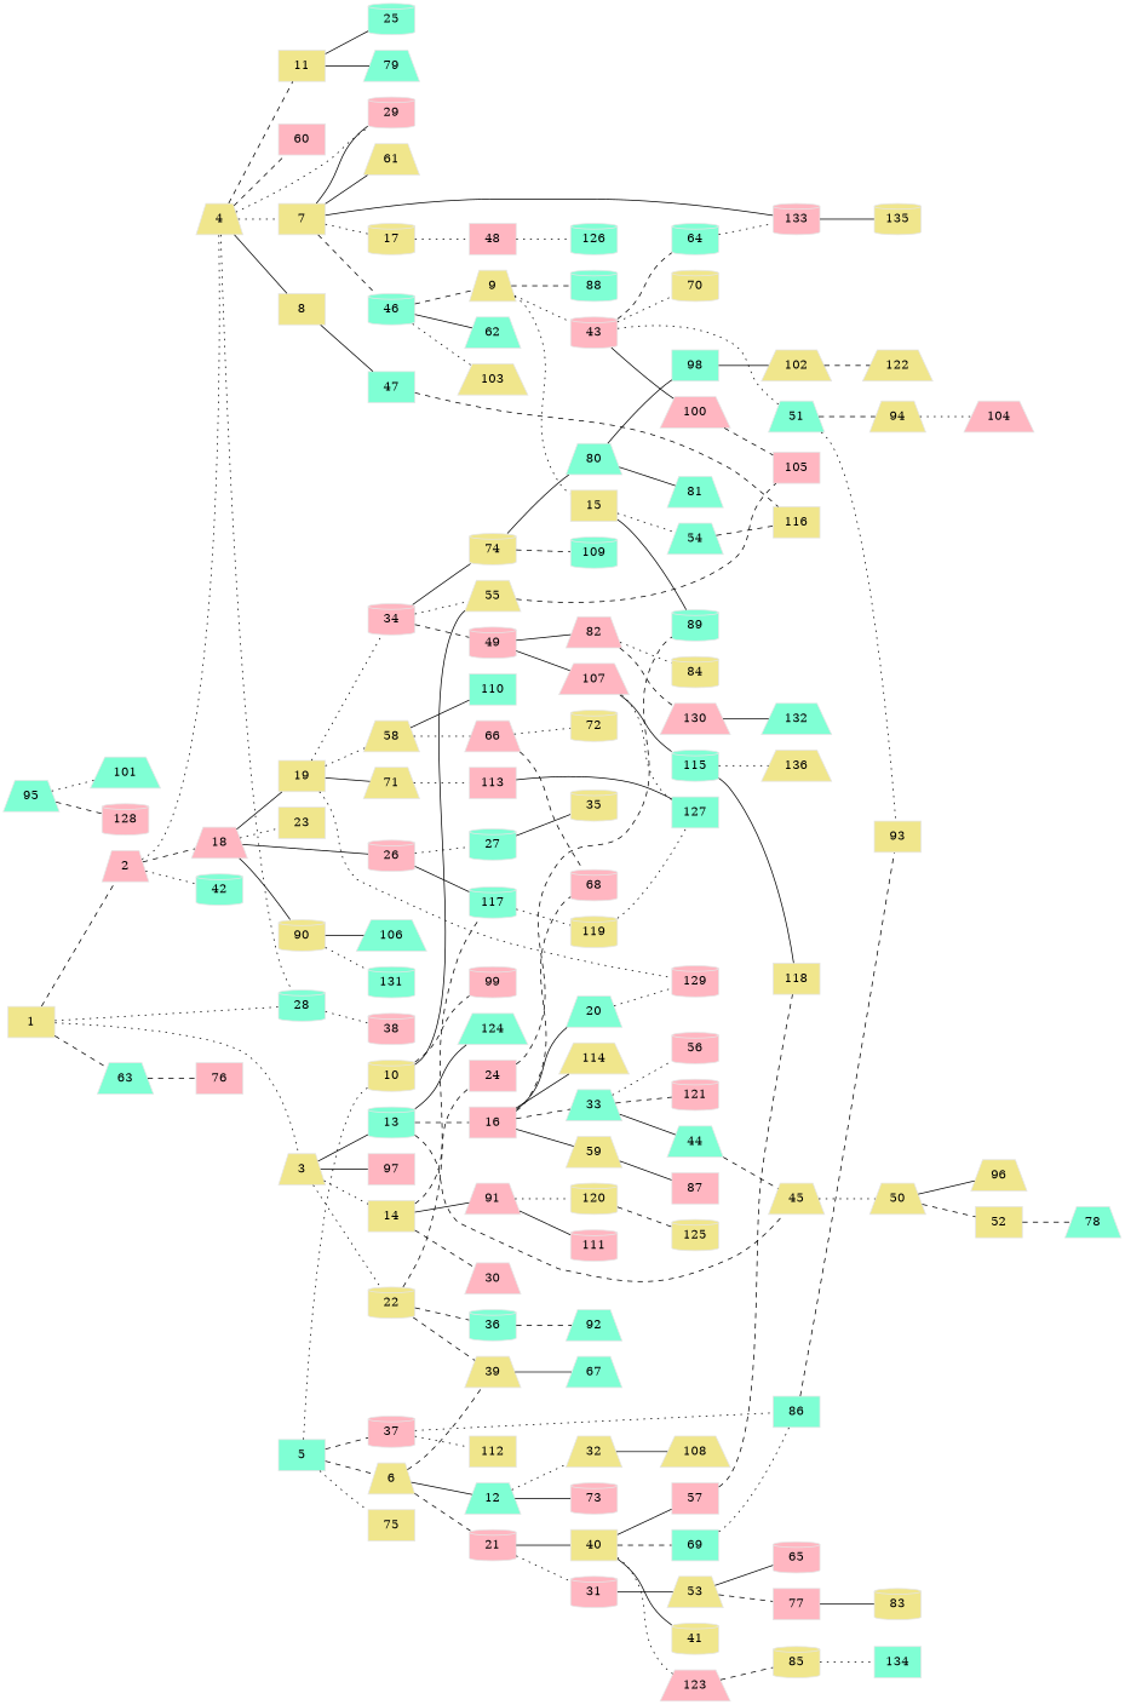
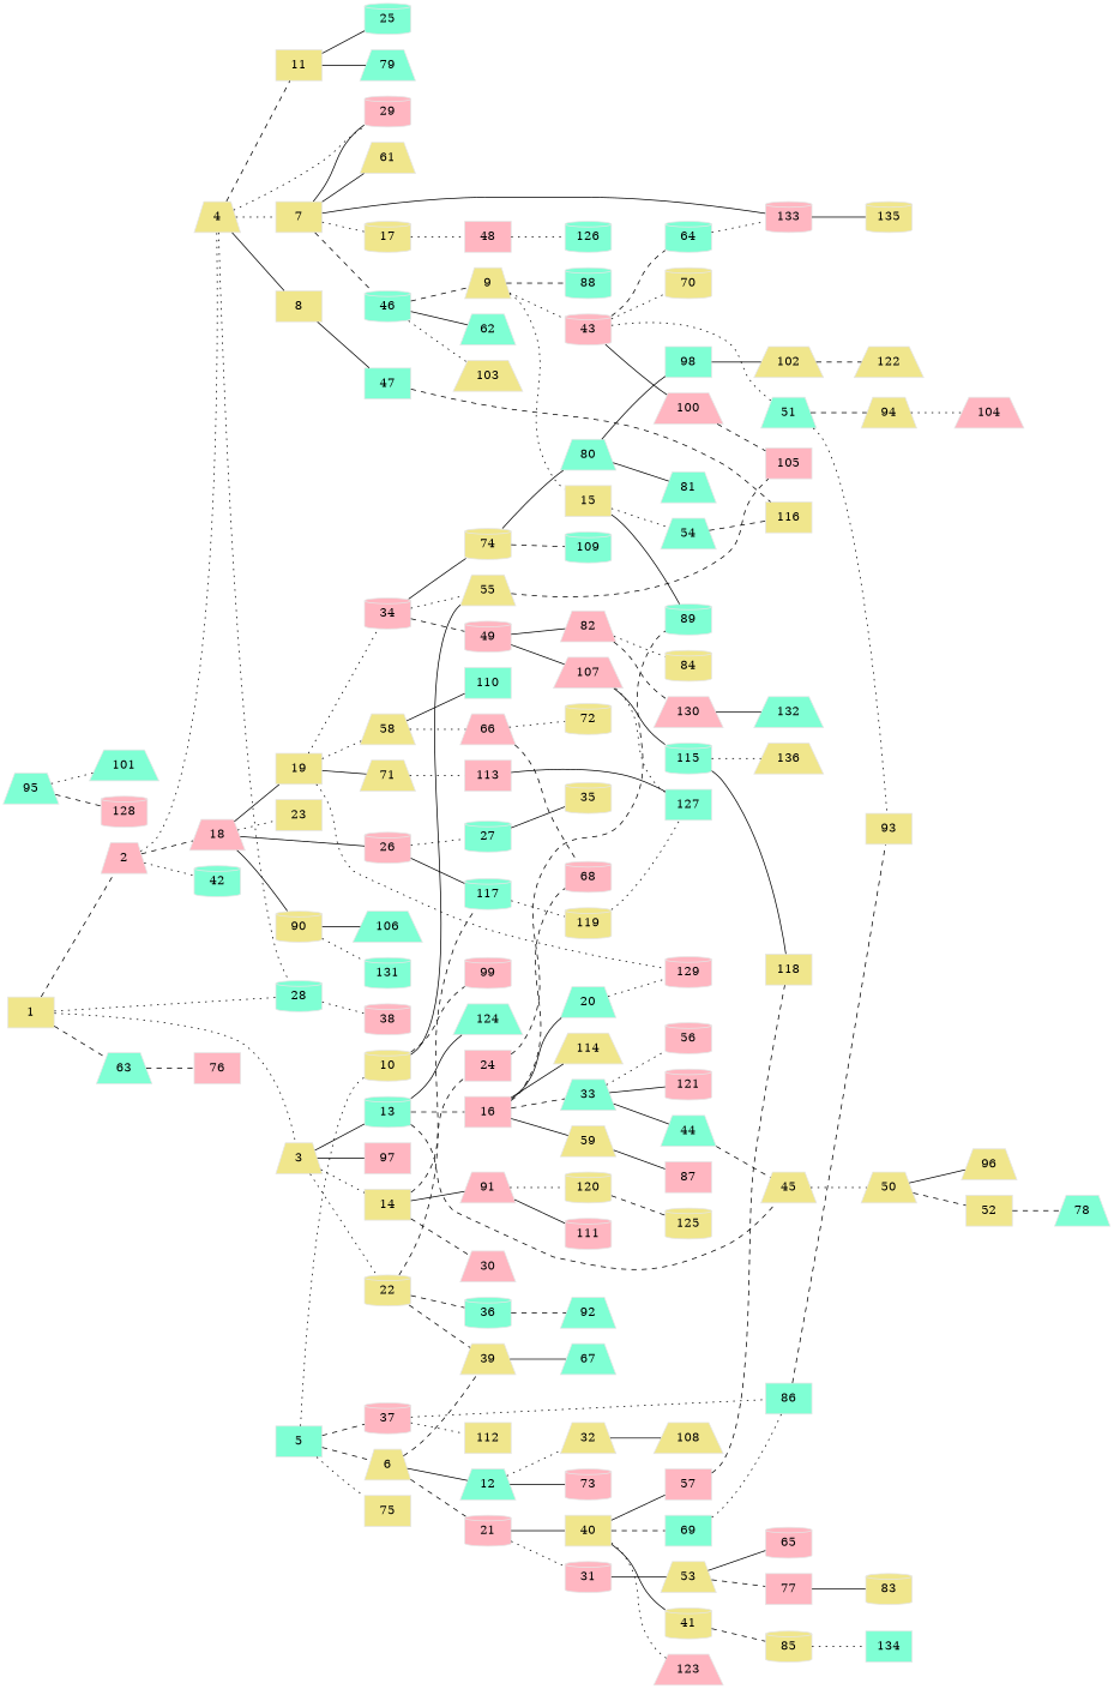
  graph {
    fontname="DejaVu Serif"
    rankdir=LR
    node [color=gray90 fillcolor=khaki fontname="DejaVu Serif" shape=trapezium style=filled]
    edge [fontname="DejaVu Serif" style=solid]
    1 [shape=box]
    2 [fillcolor=lightpink]
    3
    28 [fillcolor=aquamarine shape=cylinder]
    63 [fillcolor=aquamarine]
    4
    18 [fillcolor=lightpink]
    42 [fillcolor=aquamarine shape=cylinder]
    13 [fillcolor=aquamarine shape=cylinder]
    14 [shape=box]
    22 [shape=cylinder]
    97 [fillcolor=lightpink shape=box]
    38 [fillcolor=lightpink shape=cylinder]
    76 [fillcolor=lightpink shape=box]
    95 [fillcolor=aquamarine]
    101 [fillcolor=aquamarine]
    128 [fillcolor=lightpink shape=cylinder]
    7 [shape=box]
    8 [shape=box]
    11 [shape=box]
    29 [fillcolor=lightpink shape=cylinder]
-   60 [fillcolor=lightpink shape=box]
    19 [shape=box]
    23 [shape=box]
    26 [fillcolor=lightpink shape=cylinder]
    90 [shape=cylinder]
    5 [fillcolor=aquamarine shape=box]
    6
    10 [shape=cylinder]
    37 [fillcolor=lightpink shape=cylinder]
    75 [shape=box]
    16 [fillcolor=lightpink shape=box]
    45
    124 [fillcolor=aquamarine]
    24 [fillcolor=lightpink shape=box]
    30 [fillcolor=lightpink]
    91 [fillcolor=lightpink]
    39
    36 [fillcolor=aquamarine shape=cylinder]
    117 [fillcolor=aquamarine shape=cylinder]
    17 [shape=cylinder]
    46 [fillcolor=aquamarine shape=cylinder]
    61
    133 [fillcolor=lightpink shape=cylinder]
    47 [fillcolor=aquamarine shape=box]
    25 [fillcolor=aquamarine shape=cylinder]
    79 [fillcolor=aquamarine]
    12 [fillcolor=aquamarine]
    21 [fillcolor=lightpink shape=cylinder]
    55
    99 [fillcolor=lightpink shape=cylinder]
    86 [fillcolor=aquamarine shape=box]
    112 [shape=box]
    32
    73 [fillcolor=lightpink shape=cylinder]
    31 [fillcolor=lightpink shape=cylinder]
    40 [shape=box]
    67 [fillcolor=aquamarine]
    15 [shape=box]
    9
    43 [fillcolor=lightpink shape=cylinder]
    88 [fillcolor=aquamarine shape=cylinder]
    48 [fillcolor=lightpink shape=box]
    62 [fillcolor=aquamarine]
    103
    135 [shape=cylinder]
    116 [shape=box]
    54 [fillcolor=aquamarine]
    89 [fillcolor=aquamarine shape=cylinder]
    70 [shape=cylinder]
    51 [fillcolor=aquamarine]
    64 [fillcolor=aquamarine shape=cylinder]
    100 [fillcolor=lightpink]
    105 [fillcolor=lightpink shape=box]
    108
    20 [fillcolor=aquamarine]
    33 [fillcolor=aquamarine]
    59
    68 [fillcolor=lightpink shape=cylinder]
    114
    50
    111 [fillcolor=lightpink shape=cylinder]
    120 [shape=cylinder]
    129 [fillcolor=lightpink shape=cylinder]
    44 [fillcolor=aquamarine]
    56 [fillcolor=lightpink shape=cylinder]
    121 [fillcolor=lightpink shape=cylinder]
    87 [fillcolor=lightpink shape=box]
    126 [fillcolor=aquamarine shape=cylinder]
    34 [fillcolor=lightpink shape=cylinder]
    58
    71
    27 [fillcolor=aquamarine shape=cylinder]
    106 [fillcolor=aquamarine]
    131 [fillcolor=aquamarine shape=cylinder]
    49 [fillcolor=lightpink shape=cylinder]
    74 [shape=cylinder]
    66 [fillcolor=lightpink]
    110 [fillcolor=aquamarine shape=box]
    113 [fillcolor=lightpink shape=box]
    53
    41 [shape=cylinder]
    57 [fillcolor=lightpink shape=box]
    69 [fillcolor=aquamarine shape=box]
    123 [fillcolor=lightpink]
    92 [fillcolor=aquamarine]
    119 [shape=cylinder]
    35 [shape=cylinder]
    65 [fillcolor=lightpink shape=cylinder]
    77 [fillcolor=lightpink shape=box]
    82 [fillcolor=lightpink]
    107 [fillcolor=lightpink]
    80 [fillcolor=aquamarine]
    109 [fillcolor=aquamarine shape=cylinder]
    93 [shape=box]
    85 [shape=cylinder]
    118 [shape=box]
    134 [fillcolor=aquamarine shape=box]
    94
    52 [shape=box]
    96
    84 [shape=cylinder]
    130 [fillcolor=lightpink]
    115 [fillcolor=aquamarine shape=cylinder]
    127 [fillcolor=aquamarine shape=box]
    78 [fillcolor=aquamarine]
    104 [fillcolor=lightpink]
    83 [shape=cylinder]
    72 [shape=cylinder]
    81 [fillcolor=aquamarine]
    98 [fillcolor=aquamarine shape=box]
    102
    132 [fillcolor=aquamarine]
    125 [shape=cylinder]
    122
    136
    1 -- 2 [style=dashed]
    1 -- 3 [style=dotted]
    1 -- 28 [style=dotted]
    1 -- 63 [style=dashed]
    2 -- 4 [style=dotted]
    2 -- 18 [style=dashed]
    2 -- 42 [style=dotted]
    3 -- 13
    3 -- 14 [style=dotted]
    3 -- 22 [style=dotted]
    3 -- 97
    28 -- 38 [style=dotted]
    63 -- 76 [style=dashed]
    4 -- 28 [style=dotted]
    4 -- 7 [style=dotted]
    4 -- 8
    4 -- 11 [style=dashed]
    4 -- 29 [style=dotted]
-   4 -- 60 [style=dashed]
    18 -- 19
    18 -- 23 [style=dotted]
    18 -- 26
    18 -- 90
    13 -- 16 [style=dashed]
    13 -- 45 [style=dashed]
    13 -- 124
    14 -- 24 [style=dashed]
    14 -- 30 [style=dashed]
    14 -- 91
    22 -- 39 [style=dashed]
    22 -- 36 [style=dashed]
    22 -- 117 [style=dashed]
    95 -- 101 [style=dotted]
    95 -- 128 [style=dashed]
    7 -- 29
    7 -- 17 [style=dotted]
    7 -- 46 [style=dashed]
    7 -- 61
    7 -- 133
    8 -- 47
    11 -- 25
    11 -- 79
    19 -- 129 [style=dotted]
    19 -- 34 [style=dotted]
    19 -- 58 [style=dotted]
    19 -- 71
    26 -- 117
    26 -- 27 [style=dotted]
    90 -- 106
    90 -- 131 [style=dotted]
    5 -- 6 [style=dashed]
    5 -- 10 [style=dotted]
    5 -- 37 [style=dashed]
    5 -- 75 [style=dotted]
    6 -- 39 [style=dashed]
    6 -- 12
    6 -- 21 [style=dashed]
    10 -- 55
    10 -- 99 [style=dashed]
    37 -- 86 [style=dotted]
    37 -- 112 [style=dotted]
    16 -- 20
    16 -- 33 [style=dashed]
    16 -- 59
    16 -- 68 [style=dashed]
    16 -- 114
    45 -- 50 [style=dotted]
    24 -- 89 [style=dashed]
    91 -- 111
    91 -- 120 [style=dotted]
    39 -- 67
    36 -- 92 [style=dashed]
    117 -- 119 [style=dotted]
    17 -- 48 [style=dotted]
    46 -- 9 [style=dashed]
    46 -- 62
    46 -- 103 [style=dotted]
    133 -- 135
    47 -- 116 [style=dashed]
    12 -- 32 [style=dotted]
    12 -- 73
    21 -- 31 [style=dotted]
    21 -- 40
    55 -- 105 [style=dashed]
    86 -- 93 [style=dashed]
    32 -- 108
    31 -- 53
    40 -- 41
    40 -- 57
    40 -- 69 [style=dashed]
    40 -- 123 [style=dotted]
    15 -- 54 [style=dotted]
    15 -- 89
    9 -- 15 [style=dotted]
    9 -- 43 [style=dotted]
    9 -- 88 [style=dashed]
    43 -- 70 [style=dotted]
    43 -- 51 [style=dotted]
    43 -- 64 [style=dashed]
    43 -- 100
    48 -- 126 [style=dotted]
    54 -- 116 [style=dashed]
    51 -- 93 [style=dotted]
    51 -- 94 [style=dashed]
    64 -- 133 [style=dotted]
    100 -- 105 [style=dashed]
    20 -- 129 [style=dotted]
    33 -- 44
    33 -- 56 [style=dotted]
-   33 -- 121 [style=dashed]
+   33 -- 121
    59 -- 87
    50 -- 52 [style=dashed]
    50 -- 96
    120 -- 125 [style=dashed]
    44 -- 45 [style=dashed]
    34 -- 55 [style=dotted]
    34 -- 49 [style=dashed]
    34 -- 74
    58 -- 66 [style=dotted]
    58 -- 110
    71 -- 113 [style=dotted]
    27 -- 35
    49 -- 82
    49 -- 107
    74 -- 80
    74 -- 109 [style=dashed]
    66 -- 68 [style=dashed]
    66 -- 72 [style=dotted]
    113 -- 127
    53 -- 65
    53 -- 77 [style=dashed]
-   123 -- 85 [style=dashed]
+   41 -- 85 [style=dashed]
    57 -- 118 [style=dashed]
    69 -- 86 [style=dotted]
    119 -- 127 [style=dotted]
    77 -- 83
    82 -- 84 [style=dotted]
    82 -- 130 [style=dashed]
    107 -- 115
    107 -- 127 [style=dotted]
    80 -- 81
    80 -- 98
    85 -- 134 [style=dotted]
    94 -- 104 [style=dotted]
    52 -- 78 [style=dashed]
    130 -- 132
    115 -- 118
    115 -- 136 [style=dotted]
    98 -- 102
    102 -- 122 [style=dashed]
  }
